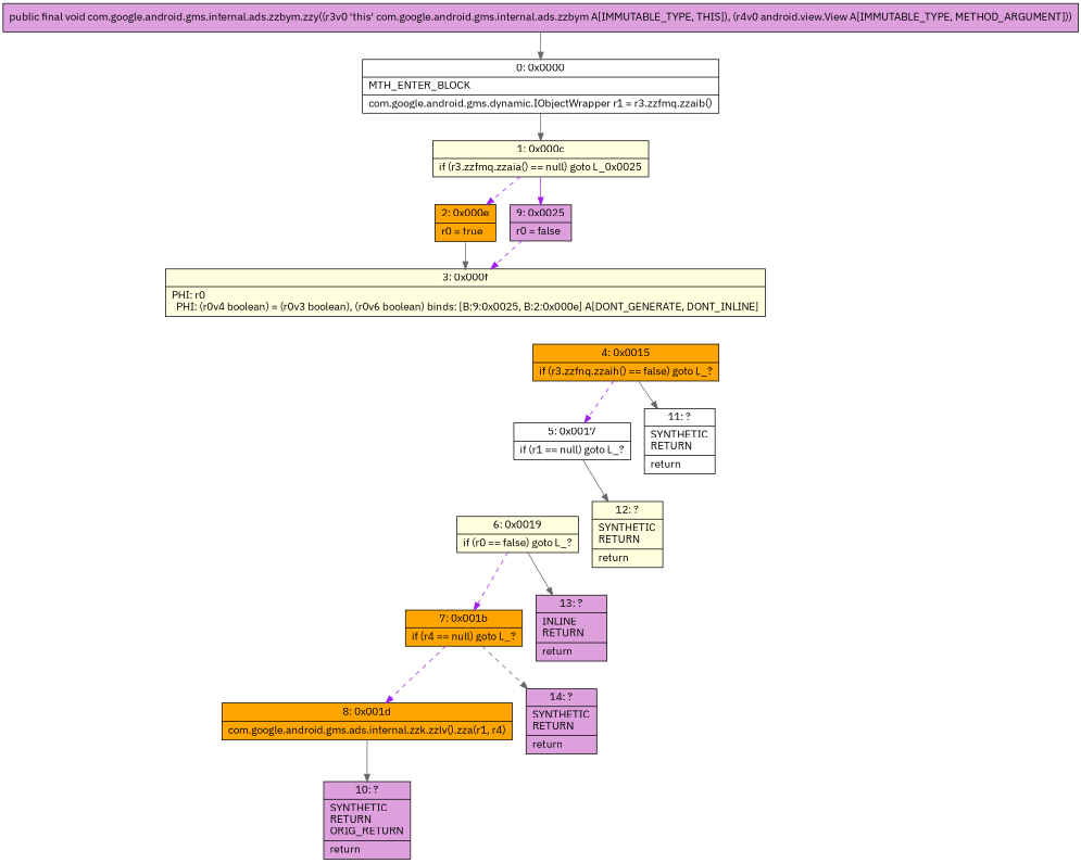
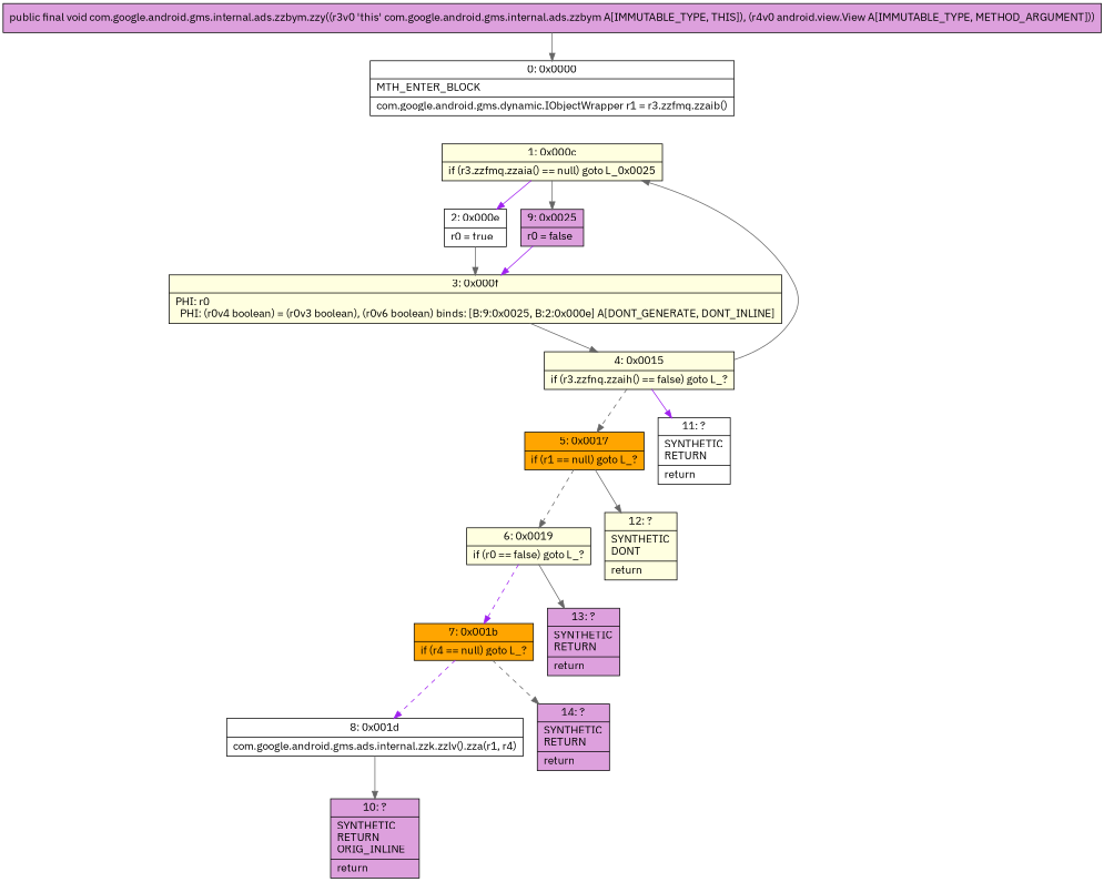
  digraph {
    fontname="IBM Plex Sans"
    node [fillcolor=lightyellow fontname="IBM Plex Sans" shape=record style=filled]
    edge [color=gray40 fontname="IBM Plex Sans"]
    n1 [fillcolor=white label="{0\:\ 0x0000|MTH_ENTER_BLOCK\l|com.google.android.gms.dynamic.IObjectWrapper r1 = r3.zzfmq.zzaib()\l}"]
    n2 [label="{1\:\ 0x000c|if (r3.zzfmq.zzaia() == null) goto L_0x0025\l}"]
-   n3 [fillcolor=orange label="{2\:\ 0x000e|r0 = true\l}"]
+   n3 [fillcolor=white label="{2\:\ 0x000e|r0 = true\l}"]
    n4 [fillcolor=plum label="{9\:\ 0x0025|r0 = false\l}"]
    n5 [label="{3\:\ 0x000f|PHI: r0 \l  PHI: (r0v4 boolean) = (r0v3 boolean), (r0v6 boolean) binds: [B:9:0x0025, B:2:0x000e] A[DONT_GENERATE, DONT_INLINE]\l}"]
-   n6 [fillcolor=orange label="{4\:\ 0x0015|if (r3.zzfnq.zzaih() == false) goto L_?\l}"]
-   n7 [fillcolor=white label="{5\:\ 0x0017|if (r1 == null) goto L_?\l}"]
+   n6 [label="{4\:\ 0x0015|if (r3.zzfnq.zzaih() == false) goto L_?\l}"]
+   n7 [fillcolor=orange label="{5\:\ 0x0017|if (r1 == null) goto L_?\l}"]
    n8 [fillcolor=white label="{11\:\ ?|SYNTHETIC\lRETURN\l|return\l}"]
    n9 [label="{6\:\ 0x0019|if (r0 == false) goto L_?\l}"]
-   n10 [label="{12\:\ ?|SYNTHETIC\lRETURN\l|return\l}"]
+   n10 [label="{12\:\ ?|SYNTHETIC\lDONT\l|return\l}"]
    n11 [fillcolor=orange label="{7\:\ 0x001b|if (r4 == null) goto L_?\l}"]
-   n12 [fillcolor=plum label="{13\:\ ?|INLINE\lRETURN\l|return\l}"]
-   n13 [fillcolor=orange label="{8\:\ 0x001d|com.google.android.gms.ads.internal.zzk.zzlv().zza(r1, r4)\l}"]
+   n12 [fillcolor=plum label="{13\:\ ?|SYNTHETIC\lRETURN\l|return\l}"]
+   n13 [fillcolor=white label="{8\:\ 0x001d|com.google.android.gms.ads.internal.zzk.zzlv().zza(r1, r4)\l}"]
    n14 [fillcolor=plum label="{14\:\ ?|SYNTHETIC\lRETURN\l|return\l}"]
-   n15 [fillcolor=plum label="{10\:\ ?|SYNTHETIC\lRETURN\lORIG_RETURN\l|return\l}"]
+   n15 [fillcolor=plum label="{10\:\ ?|SYNTHETIC\lRETURN\lORIG_INLINE\l|return\l}"]
    n16 [fillcolor=plum label="{public final void com.google.android.gms.internal.ads.zzbym.zzy((r3v0 'this' com.google.android.gms.internal.ads.zzbym A[IMMUTABLE_TYPE, THIS]), (r4v0 android.view.View A[IMMUTABLE_TYPE, METHOD_ARGUMENT])) }"]
-   n1 -> n2
-   n2 -> n3 [color=purple style=dashed]
-   n2 -> n4 [color=purple]
+   n6 -> n2
+   n2 -> n3 [color=purple style=solid]
+   n2 -> n4
    n3 -> n5
-   n4 -> n5 [color=purple style=dashed]
-   n6 -> n7 [color=purple style=dashed]
-   n6 -> n8
+   n4 -> n5 [color=purple]
+   n5 -> n6
+   n6 -> n7 [style=dashed]
+   n6 -> n8 [color=purple]
+   n7 -> n9 [style=dashed]
    n7 -> n10
    n9 -> n11 [color=purple style=dashed]
    n9 -> n12
    n11 -> n13 [color=purple style=dashed]
    n11 -> n14 [style=dashed]
    n13 -> n15
    n16 -> n1
  }
